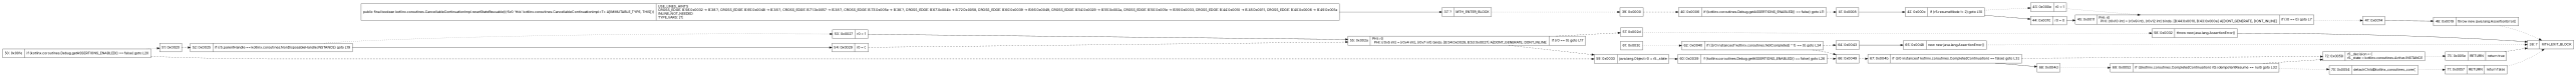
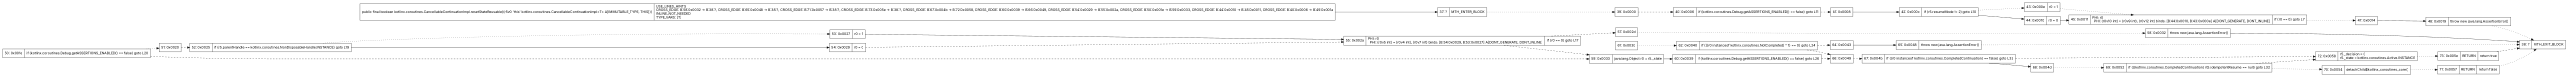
  digraph {
    fontname=Inter
    rankdir=LR
    node [fontname=Inter shape=record]
    edge [fontname=Inter style=dotted]
    n1 [label="{37\:\ ?|MTH_ENTER_BLOCK\l}"]
    n2 [label="{39\:\ 0x0000}"]
    n3 [label="{40\:\ 0x0006|if (kotlinx.coroutines.Debug.getASSERTIONS_ENABLED() == false) goto L11\l}"]
    n4 [label="{41\:\ 0x0008}"]
    n5 [label="{42\:\ 0x000c|if (r5.resumeMode != 2) goto L10\l}"]
    n6 [label="{43\:\ 0x000e|r0 = 1\l}"]
    n7 [label="{44\:\ 0x0010|r0 = 0\l}"]
    n8 [label="{45\:\ 0x0011|PHI: r0 \l  PHI: (r0v10 int) = (r0v9 int), (r0v12 int) binds: [B:44:0x0010, B:43:0x000e] A[DONT_GENERATE, DONT_INLINE]\l|if (r0 == 0) goto L7\l}"]
    n9 [label="{47\:\ 0x0014}"]
    n10 [label="{48\:\ 0x0019|throw new java.lang.AssertionError()\l}"]
    n11 [label="{38\:\ ?|MTH_EXIT_BLOCK\l}"]
    n12 [label="{50\:\ 0x001e|if (kotlinx.coroutines.Debug.getASSERTIONS_ENABLED() == false) goto L20\l}"]
    n13 [label="{51\:\ 0x0020}"]
    n14 [label="{59\:\ 0x0033|java.lang.Object r0 = r5._state\l}"]
    n15 [label="{52\:\ 0x0025|if (r5.parentHandle == kotlinx.coroutines.NonDisposableHandle.INSTANCE) goto L19\l}"]
    n16 [label="{60\:\ 0x0039|if (kotlinx.coroutines.Debug.getASSERTIONS_ENABLED() == false) goto L26\l}"]
    n17 [label="{53\:\ 0x0027|r0 = 1\l}"]
    n18 [label="{54\:\ 0x0029|r0 = 0\l}"]
    n19 [label="{55\:\ 0x002a|PHI: r0 \l  PHI: (r0v5 int) = (r0v4 int), (r0v7 int) binds: [B:54:0x0029, B:53:0x0027] A[DONT_GENERATE, DONT_INLINE]\l|if (r0 == 0) goto L17\l}"]
    n20 [label="{57\:\ 0x002d}"]
    n21 [label="{58\:\ 0x0032|throw new java.lang.AssertionError()\l}"]
    n22 [label="{66\:\ 0x0049}"]
    n23 [label="{61\:\ 0x003b}"]
    n24 [label="{62\:\ 0x0040|if (((r0 instanceof kotlinx.coroutines.NotCompleted) ^ 1) == 0) goto L24\l}"]
    n25 [label="{67\:\ 0x004b|if ((r0 instanceof kotlinx.coroutines.CompletedContinuation) == false) goto L32\l}"]
    n26 [label="{64\:\ 0x0043}"]
-   n27 [label="{65\:\ 0x0048|new new java.lang.AssertionError()\l}"]
+   n27 [label="{65\:\ 0x0048|throw new java.lang.AssertionError()\l}"]
    n28 [label="{68\:\ 0x004d}"]
    n29 [label="{72\:\ 0x0058|r5._decision = 0\lr5._state = kotlinx.coroutines.Active.INSTANCE\l}"]
    n30 [label="{69\:\ 0x0052|if (((kotlinx.coroutines.CompletedContinuation) r0).idempotentResume == null) goto L32\l}"]
    n31 [label="{73\:\ 0x005e|RETURN\l|return true\l}"]
    n32 [label="{70\:\ 0x0054|detachChild$kotlinx_coroutines_core()\l}"]
    n33 [label="{71\:\ 0x0057|RETURN\l|return false\l}"]
    n34 [label="{public final boolean kotlinx.coroutines.CancellableContinuationImpl.resetStateReusable((r5v0 'this' kotlinx.coroutines.CancellableContinuationImpl\<T\> A[IMMUTABLE_TYPE, THIS]))  | USE_LINES_HINTS\lCROSS_EDGE: B:58:0x0032 \-\> B:38:?, CROSS_EDGE: B:65:0x0048 \-\> B:38:?, CROSS_EDGE: B:71:0x0057 \-\> B:38:?, CROSS_EDGE: B:73:0x005e \-\> B:38:?, CROSS_EDGE: B:67:0x004b \-\> B:72:0x0058, CROSS_EDGE: B:60:0x0039 \-\> B:66:0x0049, CROSS_EDGE: B:54:0x0029 \-\> B:55:0x002a, CROSS_EDGE: B:50:0x001e \-\> B:59:0x0033, CROSS_EDGE: B:44:0x0010 \-\> B:45:0x0011, CROSS_EDGE: B:40:0x0006 \-\> B:49:0x001a\lINLINE_NOT_NEEDED\lTYPE_VARS: [T]\l}"]
    n1 -> n2
    n2 -> n3 [style=dashed]
    n3 -> n4 [style=dashed]
    n4 -> n5 [style=solid]
    n5 -> n6
    n5 -> n7 [style=solid]
    n6 -> n8
    n7 -> n8 [style=solid]
    n8 -> n9
    n9 -> n10 [style=solid]
    n10 -> n11
    n12 -> n13
    n12 -> n14 [style=dashed]
    n13 -> n15 [style=dashed]
    n14 -> n16 [style=solid]
    n15 -> n17
    n15 -> n18 [style=solid]
    n16 -> n22 [style=dashed]
    n17 -> n19 [style=solid]
    n18 -> n19 [style=dashed]
    n19 -> n14 [style=dashed]
    n19 -> n20 [style=dashed]
    n20 -> n21
    n21 -> n11 [style=solid]
    n22 -> n25 [style=dashed]
    n23 -> n24
    n24 -> n22 [style=dashed]
    n24 -> n26 [style=dashed]
    n25 -> n28 [style=solid]
    n25 -> n29 [style=dashed]
    n26 -> n27 [style=solid]
    n27 -> n11
    n28 -> n30
    n29 -> n31
    n30 -> n29 [style=dashed]
    n30 -> n32
    n31 -> n11 [style=dashed]
    n32 -> n33
    n33 -> n11
    n34 -> n1 [style=solid]
  }
